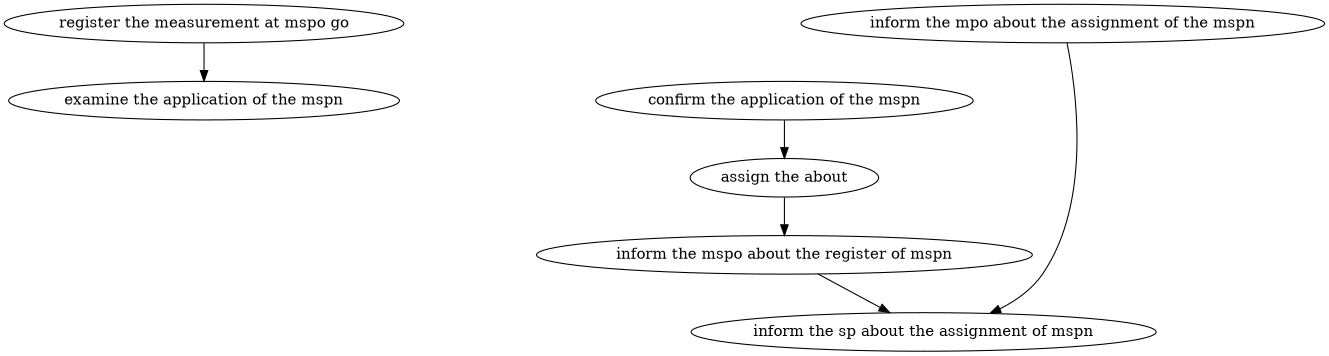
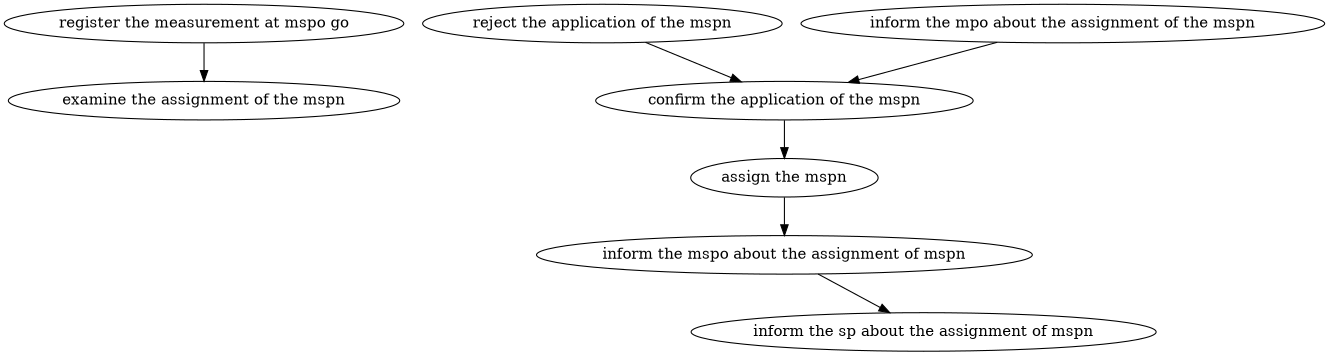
  strict digraph {
    edge [attrs="{'type': 'flow', 'label': 'flow'}"]
    n1 [attrs="{'type': 'Activity', 'label': 'register the measurement at the go'}" label="register the measurement at mspo go"]
-   "examine the application of the mspn" [attrs="{'type': 'Activity', 'label': 'examine the application of the mspn'}"]
+   "examine the application of the mspn" [attrs="{'type': 'Activity', 'label': 'examine the application of the mspn'}" label="examine the assignment of the mspn"]
+   "reject the application of the mspn" [attrs="{'type': 'Activity', 'label': 'reject the application of the mspn'}"]
    "confirm the application of the mspn" [attrs="{'type': 'Activity', 'label': 'confirm the application of the mspn'}"]
-   "assign the mspn" [attrs="{'type': 'Activity', 'label': 'assign the mspn'}" label="assign the about"]
-   "inform the mspo about the assignment of mspn" [attrs="{'type': 'Activity', 'label': 'inform the mspo about the assignment of mspn'}" label="inform the mspo about the register of mspn"]
+   "assign the mspn" [attrs="{'type': 'Activity', 'label': 'assign the mspn'}"]
+   "inform the mspo about the assignment of mspn" [attrs="{'type': 'Activity', 'label': 'inform the mspo about the assignment of mspn'}"]
    "inform the sp about the assignment of mspn" [attrs="{'type': 'Activity', 'label': 'inform the sp about the assignment of mspn'}"]
    "inform the mpo about the assignment of the mspn" [attrs="{'type': 'Activity', 'label': 'inform the mpo about the assignment of the mspn'}"]
    n1 -> "examine the application of the mspn"
+   "reject the application of the mspn" -> "confirm the application of the mspn"
    "confirm the application of the mspn" -> "assign the mspn"
    "assign the mspn" -> "inform the mspo about the assignment of mspn"
    "inform the mspo about the assignment of mspn" -> "inform the sp about the assignment of mspn"
-   "inform the mpo about the assignment of the mspn" -> "inform the sp about the assignment of mspn"
+   "inform the mpo about the assignment of the mspn" -> "confirm the application of the mspn"
  }
